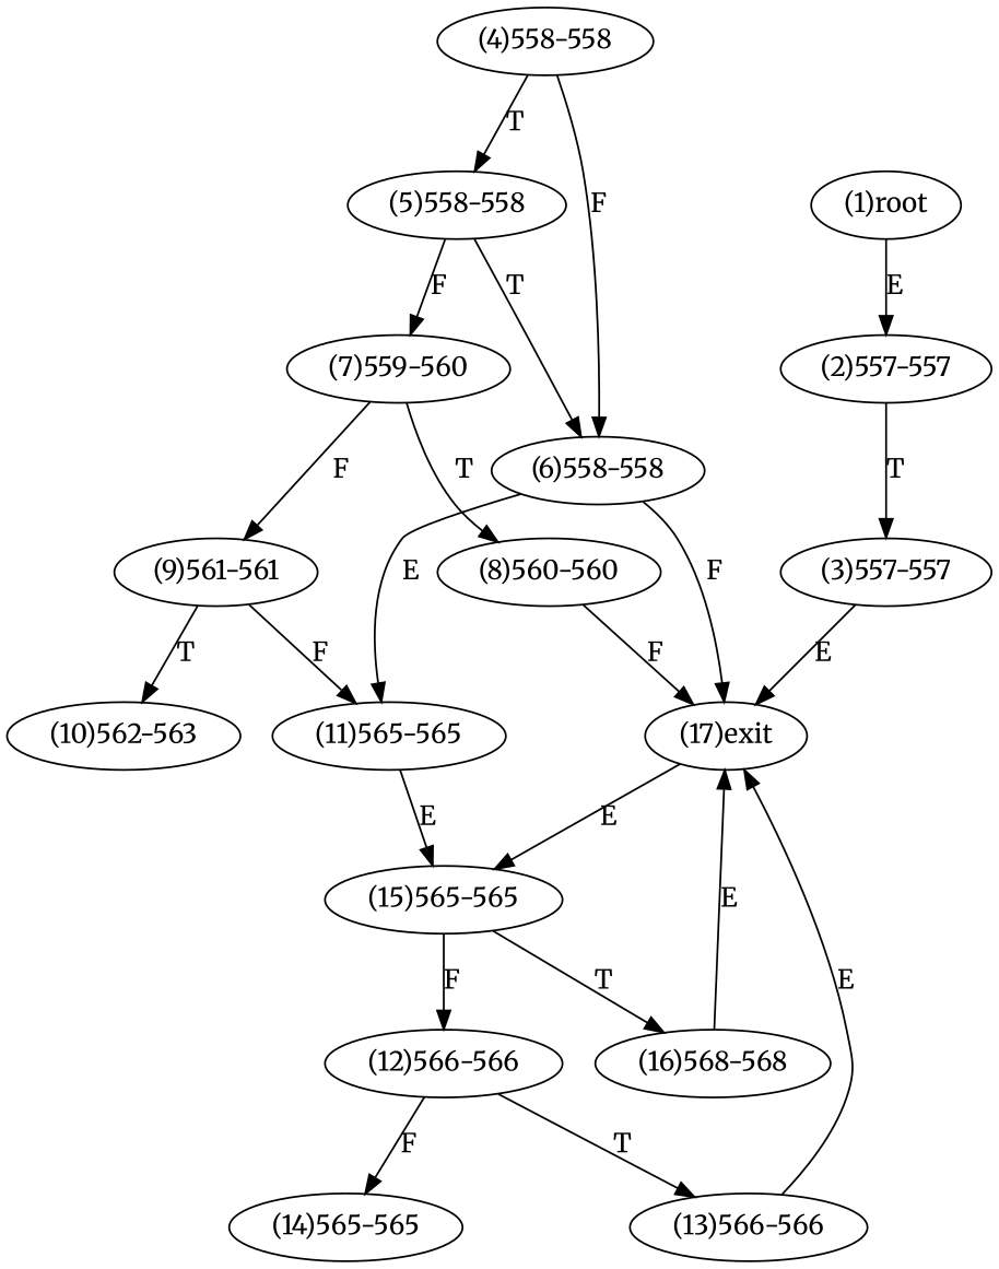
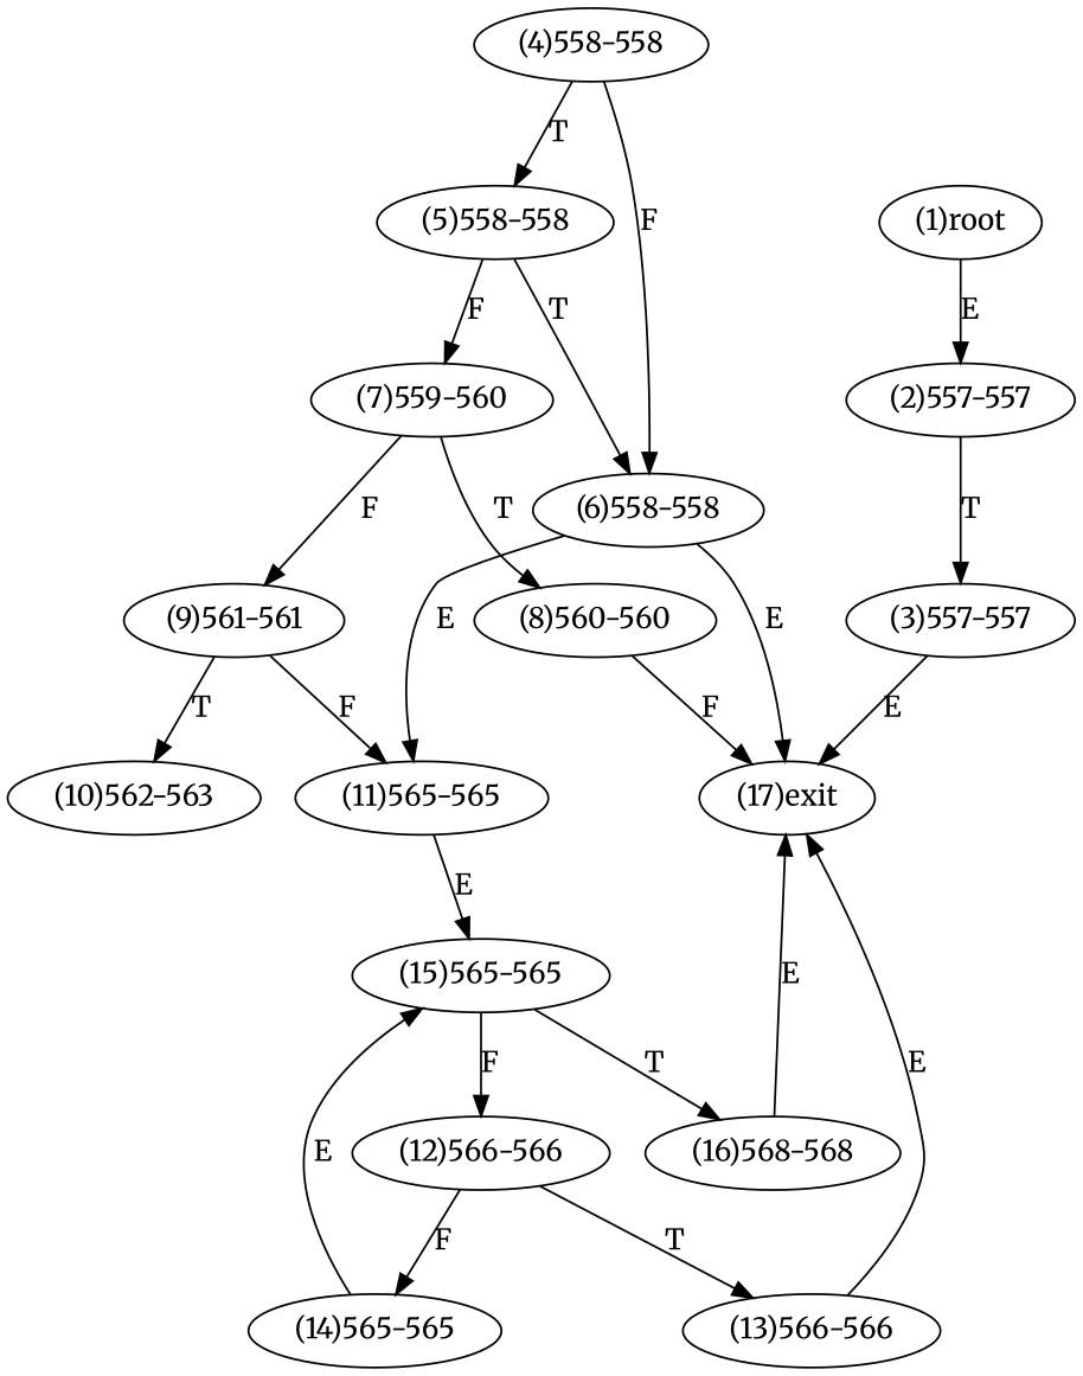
  digraph {
    fontname=Merriweather
    node [fontname=Merriweather]
    edge [fontname=Merriweather]
    n1 [label="(1)root"]
    n2 [label="(2)557-557"]
    n3 [label="(3)557-557"]
    n4 [label="(17)exit"]
    n5 [label="(4)558-558"]
    n6 [label="(5)558-558"]
    n7 [label="(6)558-558"]
    n8 [label="(7)559-560"]
    n9 [label="(11)565-565"]
    n10 [label="(8)560-560"]
    n11 [label="(9)561-561"]
    n12 [label="(10)562-563"]
    n13 [label="(15)565-565"]
    n14 [label="(12)566-566"]
    n15 [label="(16)568-568"]
    n16 [label="(13)566-566"]
    n17 [label="(14)565-565"]
    n1 -> n2 [label=E]
    n2 -> n3 [label=T]
    n3 -> n4 [label=E]
    n5 -> n6 [label=T]
    n5 -> n7 [label=F]
    n6 -> n7 [label=T]
    n6 -> n8 [label=F]
-   n7 -> n4 [label=F]
+   n7 -> n4 [label=E]
    n7 -> n9 [label=E]
    n8 -> n10 [label=T]
    n8 -> n11 [label=F]
    n9 -> n13 [label=E]
    n10 -> n4 [label=F]
    n11 -> n9 [label=F]
    n11 -> n12 [label=T]
    n13 -> n14 [label=F]
    n13 -> n15 [label=T]
    n14 -> n16 [label=T]
    n14 -> n17 [label=F]
    n15 -> n4 [label=E]
    n16 -> n4 [label=E]
-   n4 -> n13 [label=E]
+   n17 -> n13 [label=E]
  }
